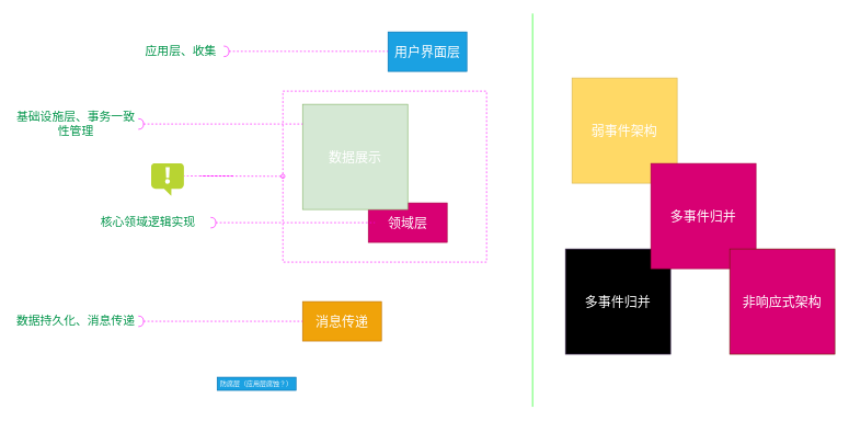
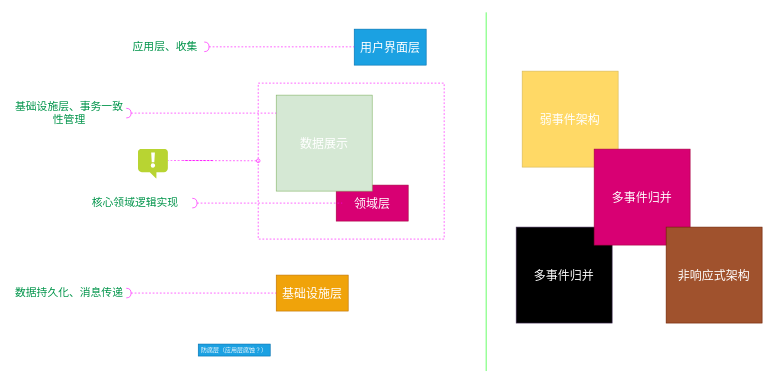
  <mxCell id="0" />
  <mxCell id="1" parent="0" />
  <mxCell id="2" value="" style="html=1;dashed=1;whitespace=wrap;fontSize=20;fontColor=#FFFFFF;strokeWidth=1;fillColor=#FFFFFF;strokeColor=#FF00FF;" parent="1" vertex="1"><mxGeometry x="430" y="138" width="310" height="260" as="geometry" /></mxCell>
  <mxCell id="3" value="" style="endArrow=none;html=1;strokeColor=#00FF00;" parent="1" edge="1"><mxGeometry width="50" height="50" relative="1" as="geometry"><mxPoint x="810" y="618" as="sourcePoint" /><mxPoint x="810" y="20" as="targetPoint" /></mxGeometry></mxCell>
  <mxCell id="4" value="弱事件架构" style="whiteSpace=wrap;html=1;aspect=fixed;strokeColor=#d6b656;fontSize=20;fontColor=#FFFFFF;fillColor=#FFD966;" parent="1" vertex="1"><mxGeometry x="870" y="118" width="160" height="160" as="geometry" /></mxCell>
  <mxCell id="5" value="多事件归并" style="whiteSpace=wrap;html=1;aspect=fixed;strokeColor=#432D57;fontSize=20;fontColor=#ffffff;fillColor=#000000;" parent="1" vertex="1"><mxGeometry x="860" y="378" width="160" height="160" as="geometry" /></mxCell>
  <mxCell id="6" value="多事件归并" style="whiteSpace=wrap;html=1;aspect=fixed;fillColor=#d80073;strokeColor=#A50040;fontSize=20;fontColor=#ffffff;" parent="1" vertex="1"><mxGeometry x="990" y="248" width="160" height="160" as="geometry" /></mxCell>
- <mxCell id="7" value="非响应式架构" style="whiteSpace=wrap;html=1;aspect=fixed;fillColor=#d80073;strokeColor=#6D1F00;fontSize=20;fontColor=#ffffff;" parent="1" vertex="1"><mxGeometry x="1110" y="378" width="160" height="160" as="geometry" /></mxCell>
+ <mxCell id="7" value="非响应式架构" style="whiteSpace=wrap;html=1;aspect=fixed;fillColor=#a0522d;strokeColor=#6D1F00;fontSize=20;fontColor=#ffffff;" parent="1" vertex="1"><mxGeometry x="1110" y="378" width="160" height="160" as="geometry" /></mxCell>
  <mxCell id="8" value="用户界面层" style="rounded=0;whiteSpace=wrap;html=1;fontSize=20;strokeWidth=1;fillColor=#1ba1e2;strokeColor=#006EAF;fontColor=#ffffff;" parent="1" vertex="1"><mxGeometry x="590" y="48" width="120" height="60" as="geometry" /></mxCell>
  <mxCell id="9" value="应用层、收集" style="text;html=1;strokeColor=none;fillColor=none;align=center;verticalAlign=middle;whiteSpace=wrap;rounded=0;fontColor=#00944A;fontSize=18;" parent="1" vertex="1"><mxGeometry x="180" y="68" width="190" height="20" as="geometry" /></mxCell>
  <mxCell id="10" value="" style="endArrow=none;dashed=1;html=1;fontSize=18;fontColor=#00944A;entryX=0;entryY=0.5;entryDx=0;entryDy=0;startArrow=halfCircle;startFill=0;strokeColor=#FF00FF;" parent="1" edge="1"><mxGeometry width="50" height="50" relative="1" as="geometry"><mxPoint x="340" y="77.5" as="sourcePoint" /><mxPoint x="590" y="77.5" as="targetPoint" /></mxGeometry></mxCell>
  <mxCell id="11" value="领域层" style="rounded=0;whiteSpace=wrap;html=1;fontSize=20;strokeWidth=1;fillColor=#d80073;strokeColor=#A50040;fontColor=#ffffff;" parent="1" vertex="1"><mxGeometry x="560" y="308" width="120" height="60" as="geometry" /></mxCell>
  <mxCell id="12" value="数据展示" style="whiteSpace=wrap;html=1;aspect=fixed;fillColor=#d5e8d4;strokeColor=#82b366;fontSize=20;fontColor=#FFFFFF;" parent="1" vertex="1"><mxGeometry x="460" y="158" width="160" height="160" as="geometry" /></mxCell>
  <mxCell id="13" value="" style="endArrow=none;dashed=1;html=1;fontSize=18;fontColor=#00944A;entryX=0;entryY=0.5;entryDx=0;entryDy=0;startArrow=halfCircle;startFill=0;strokeColor=#FF00FF;" parent="1" edge="1"><mxGeometry width="50" height="50" relative="1" as="geometry"><mxPoint x="210" y="188" as="sourcePoint" /><mxPoint x="460" y="188" as="targetPoint" /></mxGeometry></mxCell>
  <mxCell id="14" value="基础设施层、事务一致性管理" style="text;html=1;strokeColor=none;fillColor=none;align=center;verticalAlign=middle;whiteSpace=wrap;rounded=0;fontColor=#00944A;fontSize=18;" parent="1" vertex="1"><mxGeometry x="20" y="178" width="190" height="20" as="geometry" /></mxCell>
  <mxCell id="15" value="" style="endArrow=none;dashed=1;html=1;fontSize=18;fontColor=#00944A;startArrow=oval;startFill=0;strokeColor=#FF00FF;exitX=0;exitY=0.498;exitDx=0;exitDy=0;exitPerimeter=0;" parent="1" source="2" edge="1"><mxGeometry width="50" height="50" relative="1" as="geometry"><mxPoint x="180" y="267.5" as="sourcePoint" /><mxPoint x="280" y="267" as="targetPoint" /><Array as="points"><mxPoint x="300" y="267" /><mxPoint x="360" y="267" /><mxPoint x="340" y="267" /><mxPoint x="290" y="267" /></Array></mxGeometry></mxCell>
  <mxCell id="16" value="" style="aspect=fixed;html=1;points=[];align=center;image;fontSize=12;image=img/lib/mscae/Notification.svg;dashed=1;fontColor=#FFFFFF;strokeColor=#FF00FF;strokeWidth=1;fillColor=#FFFFFF;" parent="1" vertex="1"><mxGeometry x="230" y="248" width="50" height="50" as="geometry" /></mxCell>
  <mxCell id="17" value="" style="endArrow=none;dashed=1;html=1;fontSize=18;fontColor=#00944A;entryX=0;entryY=0.5;entryDx=0;entryDy=0;startArrow=halfCircle;startFill=0;strokeColor=#FF00FF;" parent="1" edge="1"><mxGeometry width="50" height="50" relative="1" as="geometry"><mxPoint x="320" y="338" as="sourcePoint" /><mxPoint x="570" y="338" as="targetPoint" /></mxGeometry></mxCell>
  <mxCell id="18" value="核心领域逻辑实现" style="text;html=1;strokeColor=none;fillColor=none;align=center;verticalAlign=middle;whiteSpace=wrap;rounded=0;fontColor=#00944A;fontSize=18;" parent="1" vertex="1"><mxGeometry x="130" y="328" width="190" height="20" as="geometry" /></mxCell>
- <mxCell id="19" value="消息传递" style="rounded=0;whiteSpace=wrap;html=1;fontSize=20;strokeWidth=1;fillColor=#f0a30a;strokeColor=#BD7000;fontColor=#FFFFFF;" parent="1" vertex="1"><mxGeometry x="460" y="458" width="120" height="60" as="geometry" /></mxCell>
+ <mxCell id="19" value="基础设施层" style="rounded=0;whiteSpace=wrap;html=1;fontSize=20;strokeWidth=1;fillColor=#f0a30a;strokeColor=#BD7000;fontColor=#FFFFFF;" parent="1" vertex="1"><mxGeometry x="460" y="458" width="120" height="60" as="geometry" /></mxCell>
  <mxCell id="20" value="" style="endArrow=none;dashed=1;html=1;fontSize=18;fontColor=#00944A;entryX=0;entryY=0.5;entryDx=0;entryDy=0;startArrow=halfCircle;startFill=0;strokeColor=#FF00FF;" parent="1" edge="1"><mxGeometry width="50" height="50" relative="1" as="geometry"><mxPoint x="210" y="488" as="sourcePoint" /><mxPoint x="460" y="488" as="targetPoint" /></mxGeometry></mxCell>
  <mxCell id="21" value="数据持久化、消息传递" style="text;html=1;strokeColor=none;fillColor=none;align=center;verticalAlign=middle;whiteSpace=wrap;rounded=0;fontColor=#00944A;fontSize=18;" parent="1" vertex="1"><mxGeometry x="20" y="478" width="190" height="20" as="geometry" /></mxCell>
  <mxCell id="22" value="防腐层（应用层腐蚀？）" style="rounded=0;whiteSpace=wrap;html=1;fontSize=10;strokeWidth=1;fillColor=#1ba1e2;strokeColor=#006EAF;fontColor=#ffffff;" parent="1" vertex="1"><mxGeometry x="330" y="573" width="120" height="20" as="geometry" /></mxCell>
